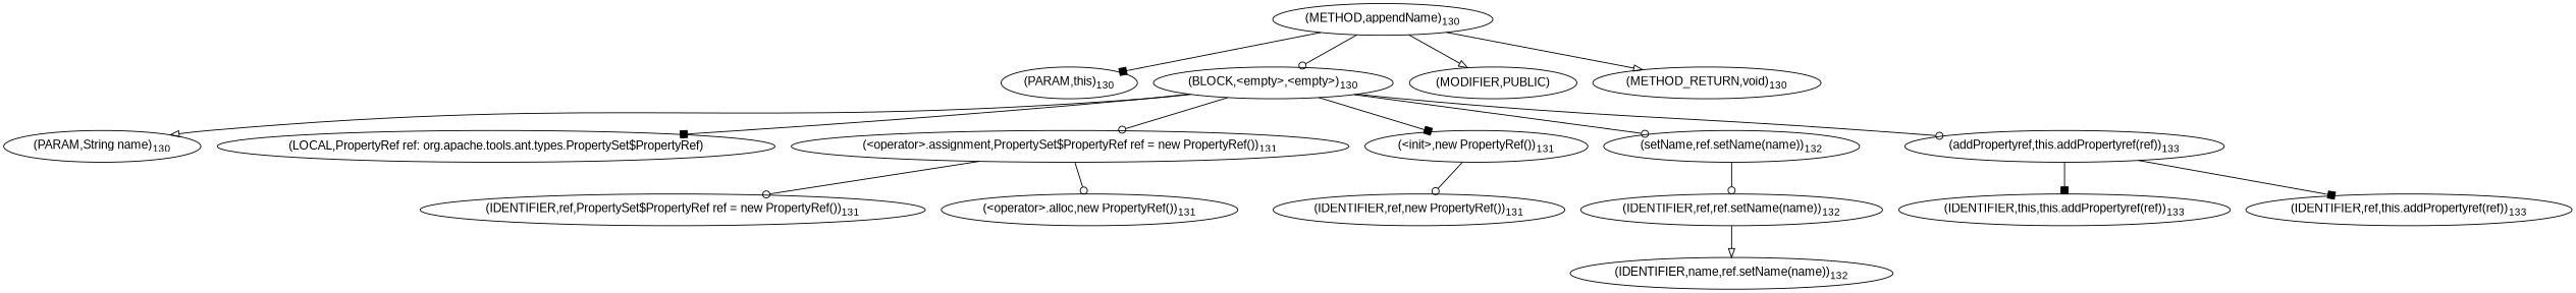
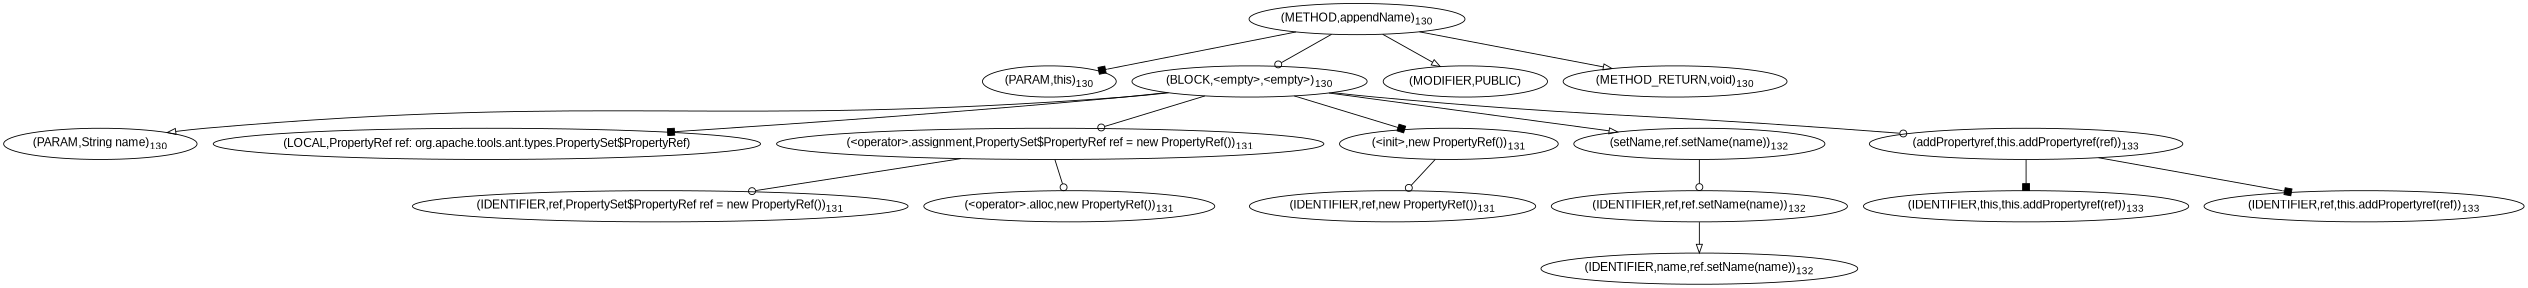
  digraph {
    fontname="Liberation Sans"
    node [fontname="Liberation Sans"]
    edge [arrowhead=odot fontname="Liberation Sans"]
    n1 [label=<(METHOD,appendName)<SUB>130</SUB>>]
    n2 [label=<(PARAM,this)<SUB>130</SUB>>]
    n3 [label=<(BLOCK,&lt;empty&gt;,&lt;empty&gt;)<SUB>130</SUB>>]
    n4 [label=<(MODIFIER,PUBLIC)>]
    n5 [label=<(METHOD_RETURN,void)<SUB>130</SUB>>]
    n6 [label=<(PARAM,String name)<SUB>130</SUB>>]
    n7 [label=<(LOCAL,PropertyRef ref: org.apache.tools.ant.types.PropertySet$PropertyRef)>]
    n8 [label=<(&lt;operator&gt;.assignment,PropertySet$PropertyRef ref = new PropertyRef())<SUB>131</SUB>>]
    n9 [label=<(&lt;init&gt;,new PropertyRef())<SUB>131</SUB>>]
    n10 [label=<(setName,ref.setName(name))<SUB>132</SUB>>]
    n11 [label=<(addPropertyref,this.addPropertyref(ref))<SUB>133</SUB>>]
    n12 [label=<(IDENTIFIER,ref,PropertySet$PropertyRef ref = new PropertyRef())<SUB>131</SUB>>]
    n13 [label=<(&lt;operator&gt;.alloc,new PropertyRef())<SUB>131</SUB>>]
    n14 [label=<(IDENTIFIER,ref,new PropertyRef())<SUB>131</SUB>>]
    n15 [label=<(IDENTIFIER,ref,ref.setName(name))<SUB>132</SUB>>]
    n16 [label=<(IDENTIFIER,this,this.addPropertyref(ref))<SUB>133</SUB>>]
    n17 [label=<(IDENTIFIER,ref,this.addPropertyref(ref))<SUB>133</SUB>>]
    n18 [label=<(IDENTIFIER,name,ref.setName(name))<SUB>132</SUB>>]
    n1 -> n2 [arrowhead=box]
    n1 -> n3
    n1 -> n4 [arrowhead=onormal]
    n1 -> n5 [arrowhead=onormal]
    n3 -> n6 [arrowhead=onormal]
    n3 -> n7 [arrowhead=box]
    n3 -> n8
    n3 -> n9 [arrowhead=box]
-   n3 -> n10
+   n3 -> n10 [arrowhead=onormal]
    n3 -> n11
    n8 -> n12
    n8 -> n13
    n9 -> n14
    n10 -> n15
    n11 -> n16 [arrowhead=box]
    n11 -> n17 [arrowhead=box]
    n15 -> n18 [arrowhead=onormal]
  }
